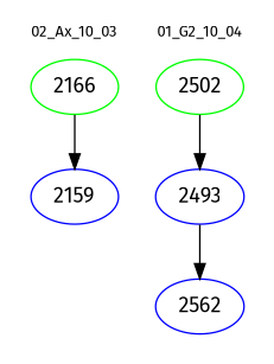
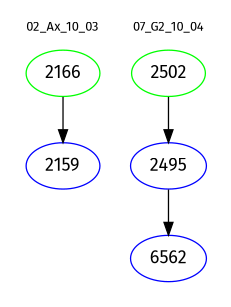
  digraph {
    fontname="Fira Sans"
    node [color=blue fontname="Fira Sans"]
    edge [color=black fontname="Fira Sans"]
    n1 [color=green label=2166]
    n2 [label=2159]
    n3 [color=green label=2502]
-   n4 [label=2493]
-   n5 [label=2562]
+   n4 [label=2495]
+   n5 [label=6562]
    subgraph cluster_1 {
      color=white
      fontsize=10
      label="02_Ax_10_03"
      n1
      n2
    }
    subgraph cluster_2 {
      color=white
      fontsize=10
-     label="01_G2_10_04"
+     label="07_G2_10_04"
      n3
      n4
      n5
    }
    n1 -> n2
    n3 -> n4
    n4 -> n5
  }
